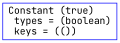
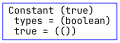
  digraph {
    rankdir=LR
    fontname="JetBrains Mono"
-   n1 [label=" Constant (true)\l  types = (boolean)\l  keys = (())\l" shape=record color=blue fontname="JetBrains Mono"]
+   n1 [label=" Constant (true)\l  types = (boolean)\l  true = (())\l" shape=record color=blue fontname="JetBrains Mono"]
  }
